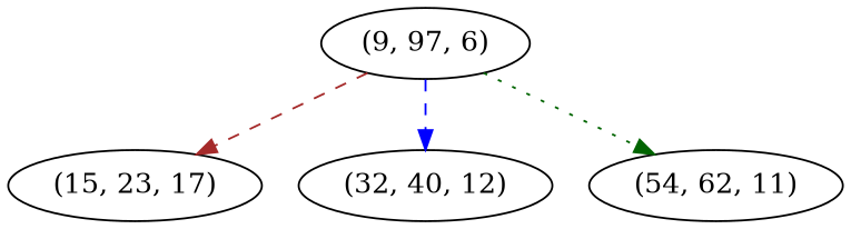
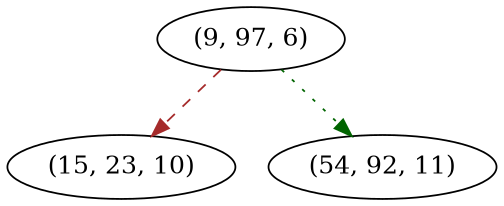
  digraph {
    edge [style=dashed]
    n1 [label="(9, 97, 6)"]
-   "(15, 23, 10)" [label="(15, 23, 17)"]
-   "(32, 40, 12)"
-   "(54, 62, 11)"
+   "(15, 23, 10)"
+   "(54, 62, 11)" [label="(54, 92, 11)"]
    n1 -> "(15, 23, 10)" [color=brown]
-   n1 -> "(32, 40, 12)" [color=blue]
    n1 -> "(54, 62, 11)" [color=darkgreen style=dotted]
  }
